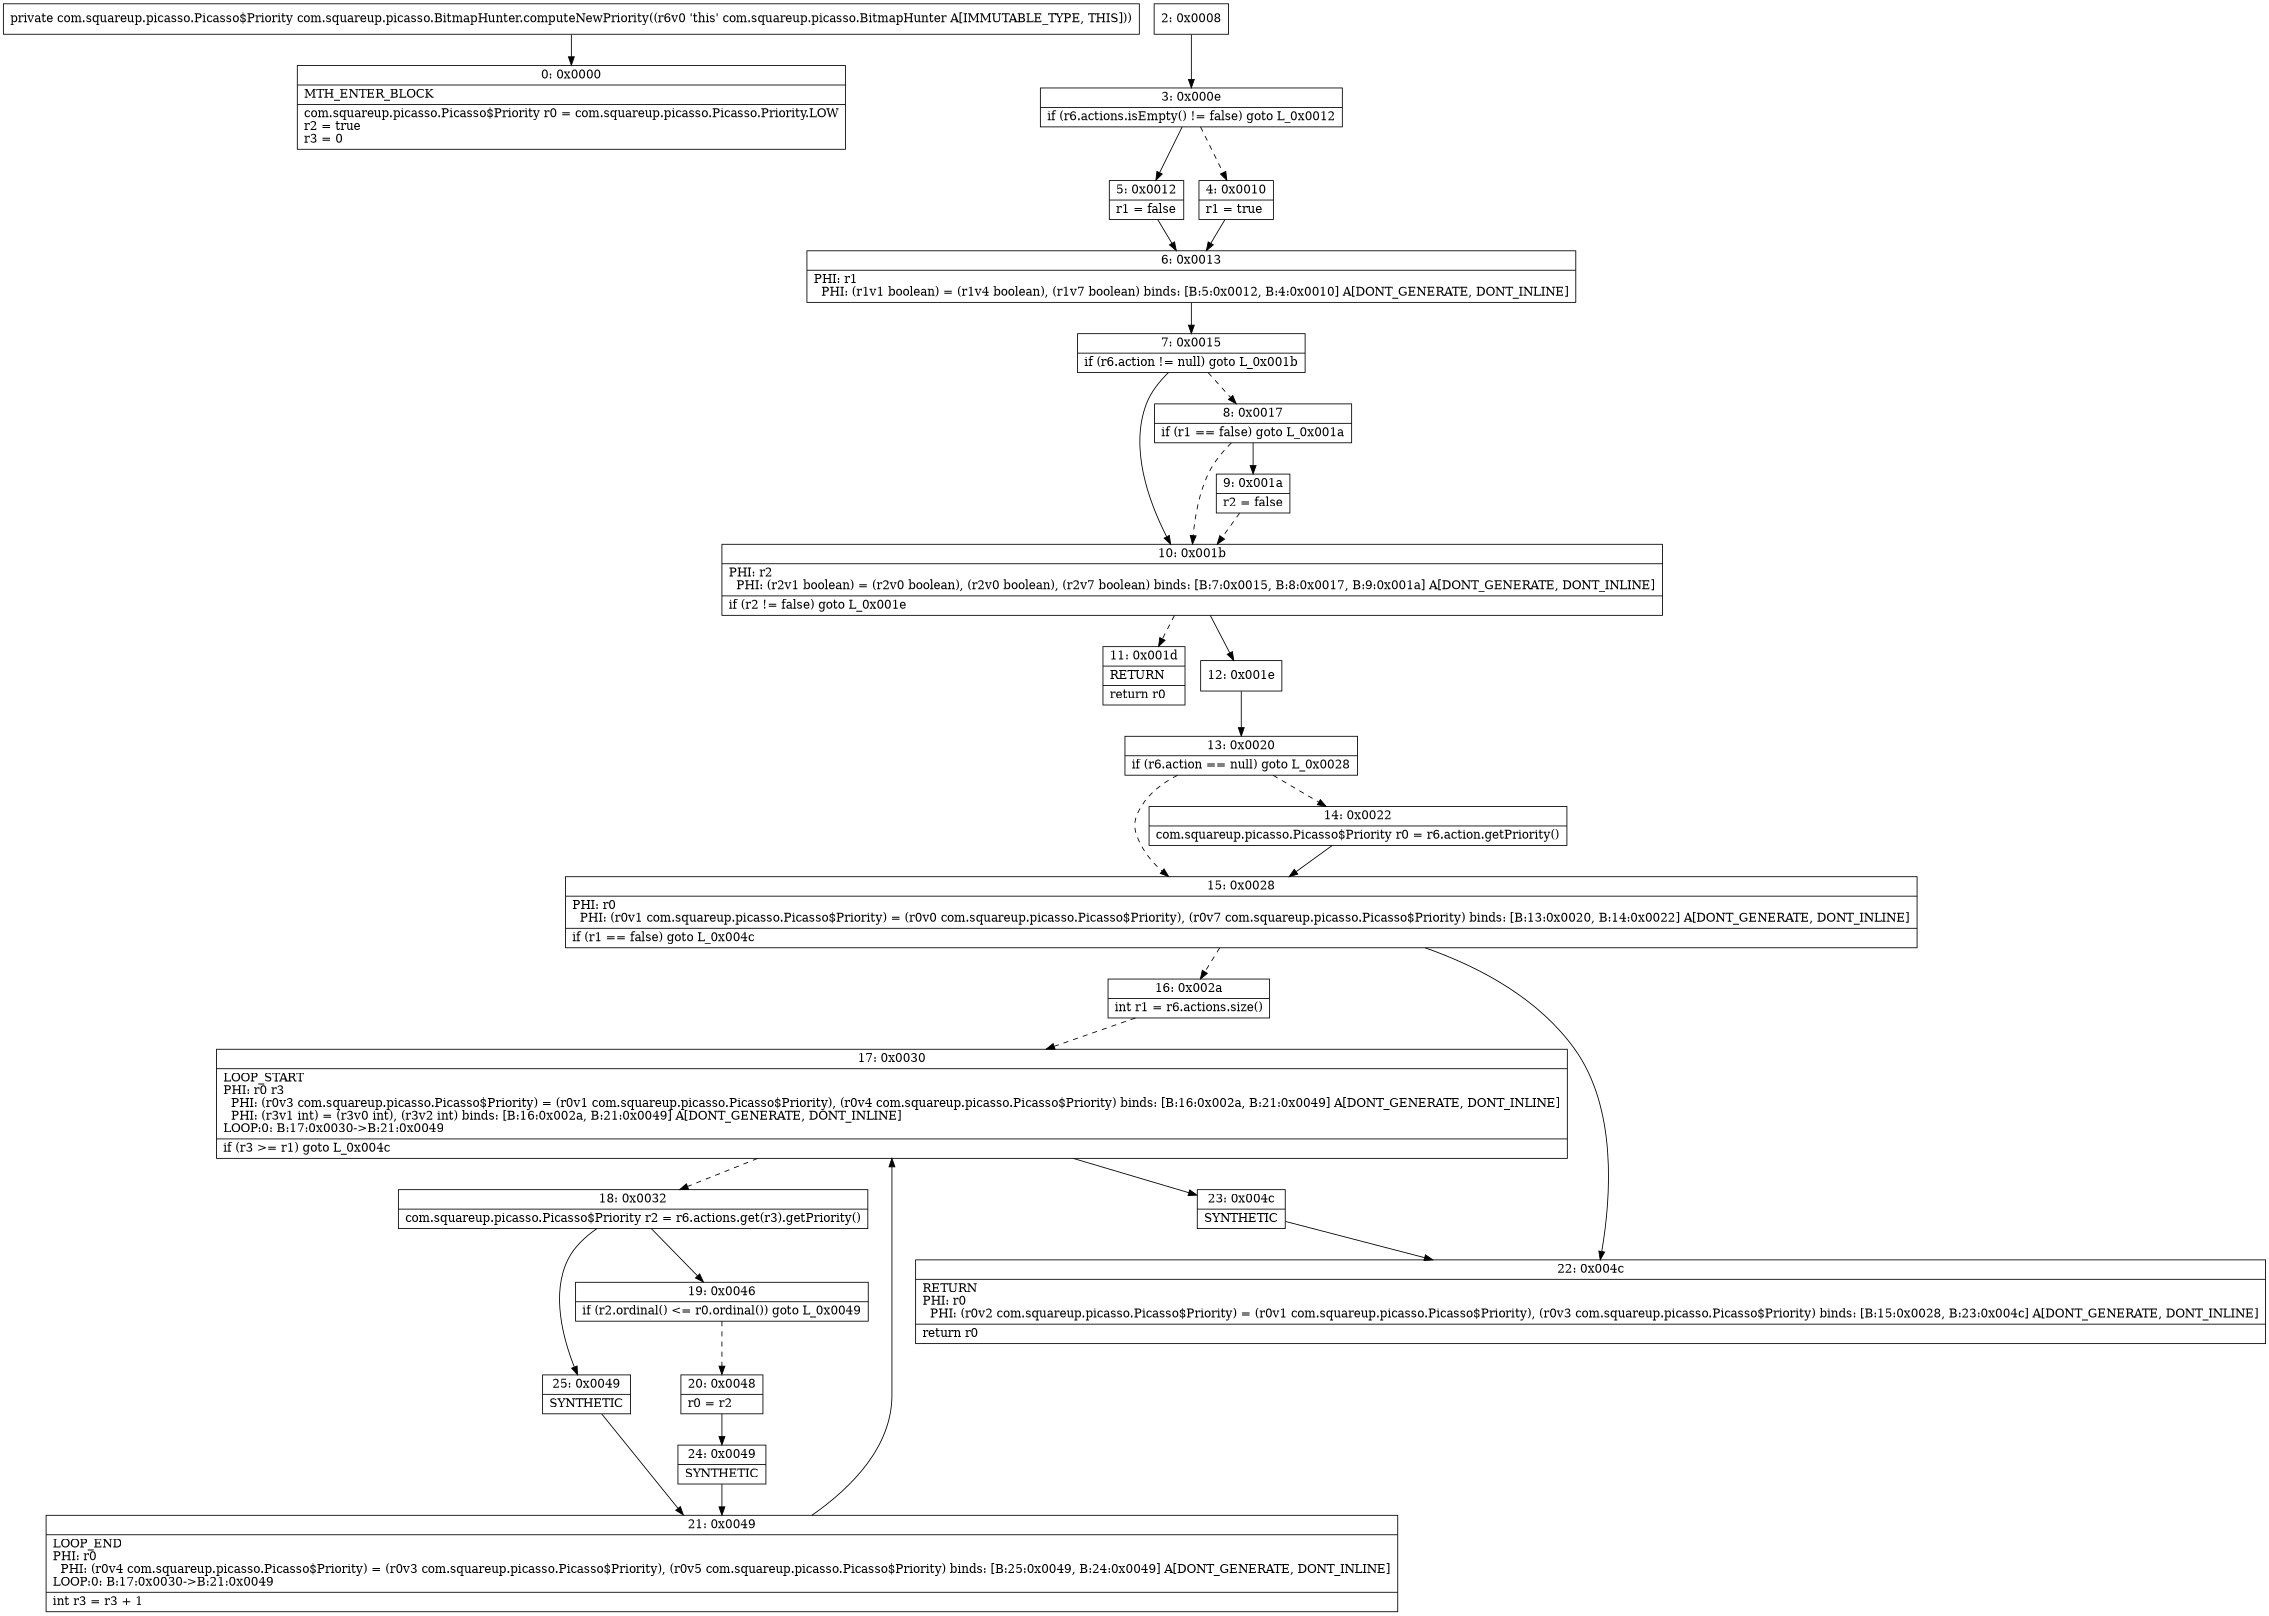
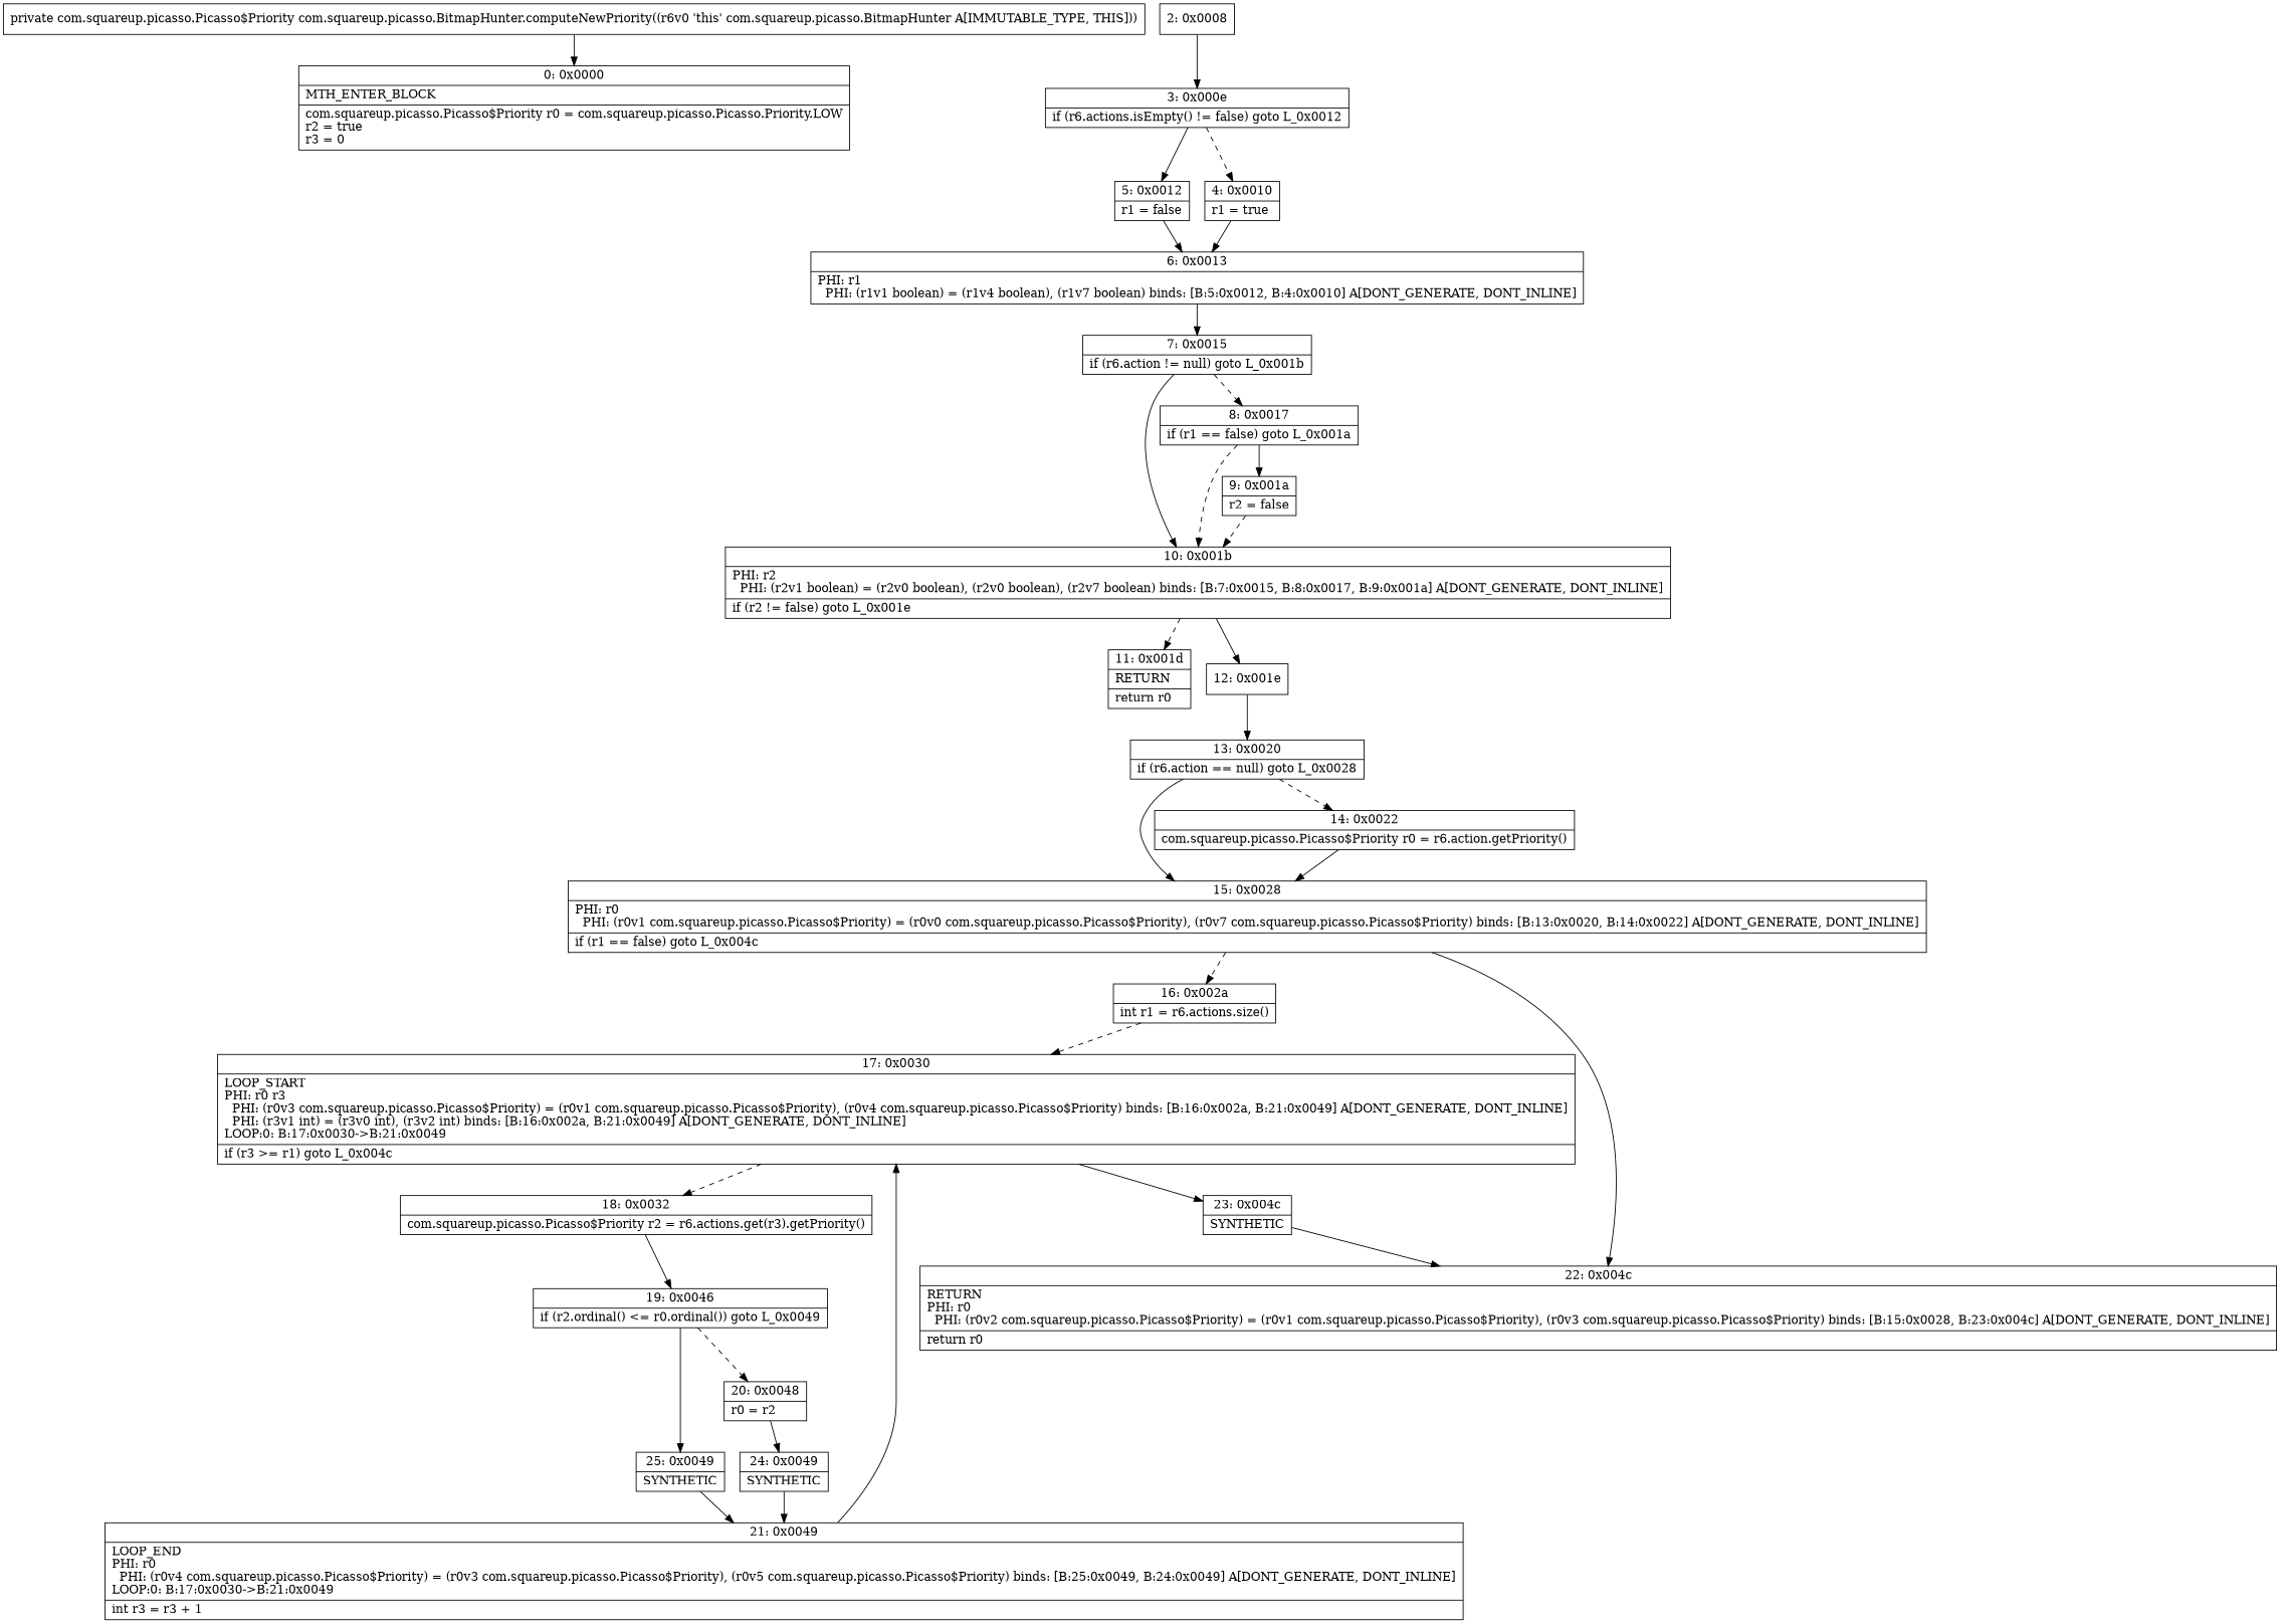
  digraph {
    node [shape=record]
    n1 [label="{0\:\ 0x0000|MTH_ENTER_BLOCK\l|com.squareup.picasso.Picasso$Priority r0 = com.squareup.picasso.Picasso.Priority.LOW\lr2 = true\lr3 = 0\l}"]
    n2 [label="{2\:\ 0x0008}"]
    n3 [label="{3\:\ 0x000e|if (r6.actions.isEmpty() != false) goto L_0x0012\l}"]
    n4 [label="{5\:\ 0x0012|r1 = false\l}"]
    n5 [label="{6\:\ 0x0013|PHI: r1 \l  PHI: (r1v1 boolean) = (r1v4 boolean), (r1v7 boolean) binds: [B:5:0x0012, B:4:0x0010] A[DONT_GENERATE, DONT_INLINE]\l}"]
    n6 [label="{4\:\ 0x0010|r1 = true\l}"]
    n7 [label="{7\:\ 0x0015|if (r6.action != null) goto L_0x001b\l}"]
    n8 [label="{8\:\ 0x0017|if (r1 == false) goto L_0x001a\l}"]
    n9 [label="{10\:\ 0x001b|PHI: r2 \l  PHI: (r2v1 boolean) = (r2v0 boolean), (r2v0 boolean), (r2v7 boolean) binds: [B:7:0x0015, B:8:0x0017, B:9:0x001a] A[DONT_GENERATE, DONT_INLINE]\l|if (r2 != false) goto L_0x001e\l}"]
    n10 [label="{9\:\ 0x001a|r2 = false\l}"]
    n11 [label="{11\:\ 0x001d|RETURN\l|return r0\l}"]
    n12 [label="{12\:\ 0x001e}"]
    n13 [label="{13\:\ 0x0020|if (r6.action == null) goto L_0x0028\l}"]
    n14 [label="{14\:\ 0x0022|com.squareup.picasso.Picasso$Priority r0 = r6.action.getPriority()\l}"]
    n15 [label="{15\:\ 0x0028|PHI: r0 \l  PHI: (r0v1 com.squareup.picasso.Picasso$Priority) = (r0v0 com.squareup.picasso.Picasso$Priority), (r0v7 com.squareup.picasso.Picasso$Priority) binds: [B:13:0x0020, B:14:0x0022] A[DONT_GENERATE, DONT_INLINE]\l|if (r1 == false) goto L_0x004c\l}"]
    n16 [label="{16\:\ 0x002a|int r1 = r6.actions.size()\l}"]
    n17 [label="{22\:\ 0x004c|RETURN\lPHI: r0 \l  PHI: (r0v2 com.squareup.picasso.Picasso$Priority) = (r0v1 com.squareup.picasso.Picasso$Priority), (r0v3 com.squareup.picasso.Picasso$Priority) binds: [B:15:0x0028, B:23:0x004c] A[DONT_GENERATE, DONT_INLINE]\l|return r0\l}"]
    n18 [label="{17\:\ 0x0030|LOOP_START\lPHI: r0 r3 \l  PHI: (r0v3 com.squareup.picasso.Picasso$Priority) = (r0v1 com.squareup.picasso.Picasso$Priority), (r0v4 com.squareup.picasso.Picasso$Priority) binds: [B:16:0x002a, B:21:0x0049] A[DONT_GENERATE, DONT_INLINE]\l  PHI: (r3v1 int) = (r3v0 int), (r3v2 int) binds: [B:16:0x002a, B:21:0x0049] A[DONT_GENERATE, DONT_INLINE]\lLOOP:0: B:17:0x0030\-\>B:21:0x0049\l|if (r3 \>= r1) goto L_0x004c\l}"]
    n19 [label="{18\:\ 0x0032|com.squareup.picasso.Picasso$Priority r2 = r6.actions.get(r3).getPriority()\l}"]
    n20 [label="{23\:\ 0x004c|SYNTHETIC\l}"]
    n21 [label="{19\:\ 0x0046|if (r2.ordinal() \<= r0.ordinal()) goto L_0x0049\l}"]
    n22 [label="{20\:\ 0x0048|r0 = r2\l}"]
    n23 [label="{25\:\ 0x0049|SYNTHETIC\l}"]
    n24 [label="{24\:\ 0x0049|SYNTHETIC\l}"]
    n25 [label="{21\:\ 0x0049|LOOP_END\lPHI: r0 \l  PHI: (r0v4 com.squareup.picasso.Picasso$Priority) = (r0v3 com.squareup.picasso.Picasso$Priority), (r0v5 com.squareup.picasso.Picasso$Priority) binds: [B:25:0x0049, B:24:0x0049] A[DONT_GENERATE, DONT_INLINE]\lLOOP:0: B:17:0x0030\-\>B:21:0x0049\l|int r3 = r3 + 1\l}"]
    n26 [label="{private com.squareup.picasso.Picasso$Priority com.squareup.picasso.BitmapHunter.computeNewPriority((r6v0 'this' com.squareup.picasso.BitmapHunter A[IMMUTABLE_TYPE, THIS])) }"]
    n2 -> n3
    n3 -> n4
    n3 -> n6 [style=dashed]
    n4 -> n5
    n5 -> n7
    n6 -> n5
    n7 -> n8 [style=dashed]
    n7 -> n9
    n8 -> n9 [style=dashed]
    n8 -> n10
    n9 -> n11 [style=dashed]
    n9 -> n12
    n10 -> n9 [style=dashed]
    n12 -> n13
    n13 -> n14 [style=dashed]
-   n13 -> n15 [style=dashed]
+   n13 -> n15
    n14 -> n15
    n15 -> n16 [style=dashed]
    n15 -> n17
    n16 -> n18 [style=dashed]
    n18 -> n19 [style=dashed]
    n18 -> n20
    n19 -> n21
    n20 -> n17
    n21 -> n22 [style=dashed]
-   n19 -> n23
+   n21 -> n23
    n22 -> n24
    n23 -> n25
    n24 -> n25
    n25 -> n18
    n26 -> n1
  }
